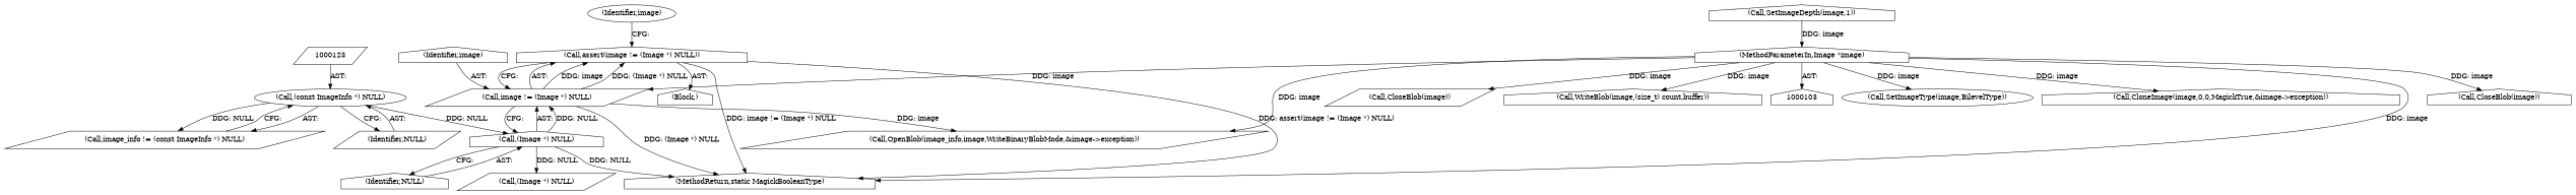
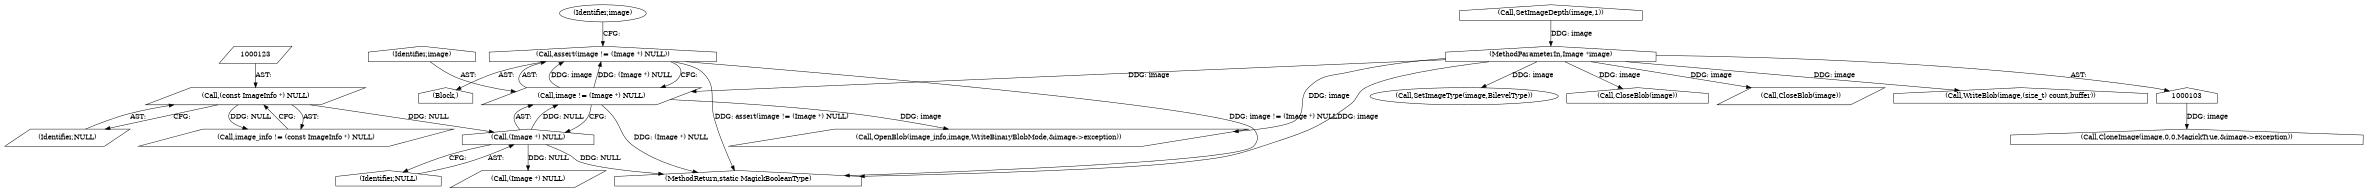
  digraph {
    node [shape=house]
    n1 [label="(Call,assert(image != (Image *) NULL))"]
    n2 [label="(Call,image != (Image *) NULL)" shape=parallelogram]
    n3 [label="(MethodReturn,static MagickBooleanType)"]
    n4 [label="(Block,)"]
    n5 [label="(Call,(Image *) NULL)"]
    n6 [label="(Call,OpenBlob(image_info,image,WriteBinaryBlobMode,&image->exception))" shape=parallelogram]
    n7 [label="(Identifier,NULL)"]
    n8 [label="(Call,(Image *) NULL)" shape=parallelogram]
    n9 [label="(MethodParameterIn,Image *image)"]
    n10 [label="(Call,SetImageType(image,BilevelType))" shape=ellipse]
    n11 [label="(Call,CloneImage(image,0,0,MagickTrue,&image->exception))"]
    n12 [label="(Call,CloseBlob(image))"]
    n13 [label="(Call,CloseBlob(image))" shape=parallelogram]
    n14 [label="(Call,WriteBlob(image,(size_t) count,buffer))"]
    1000103
    n16 [label="(Call,SetImageDepth(image,1))"]
-   n17 [label="(Call,(const ImageInfo *) NULL)" shape=ellipse]
+   n17 [label="(Call,(const ImageInfo *) NULL)" shape=parallelogram]
    n18 [label="(Call,image_info != (const ImageInfo *) NULL)" shape=parallelogram]
    n19 [label="(Identifier,NULL)" shape=parallelogram]
    n20 [label="(Identifier,image)" shape=ellipse]
    n21 [label="(Identifier,image)"]
    1000123 [shape=parallelogram]
    n1 -> n2 [label="CFG: "]
    n1 -> n3 [label="DDG: image != (Image *) NULL"]
    n1 -> n3 [label="DDG: assert(image != (Image *) NULL)"]
    n1 -> n4 [label="AST: "]
    n2 -> n1 [label="AST: "]
    n2 -> n1 [label="DDG: image"]
    n2 -> n1 [label="DDG: (Image *) NULL"]
    n2 -> n3 [label="DDG: (Image *) NULL"]
    n2 -> n5 [label="CFG: "]
    n2 -> n6 [label="DDG: image"]
    n5 -> n2 [label="AST: "]
    n5 -> n2 [label="DDG: NULL"]
    n5 -> n3 [label="DDG: NULL"]
    n5 -> n7 [label="CFG: "]
    n5 -> n8 [label="DDG: NULL"]
    n7 -> n5 [label="AST: "]
    n9 -> n2 [label="DDG: image"]
    n9 -> n3 [label="DDG: image"]
    n9 -> n6 [label="DDG: image"]
    n9 -> n10 [label="DDG: image"]
-   n9 -> n11 [label="DDG: image"]
+   1000103 -> n11 [label="DDG: image"]
    n9 -> n12 [label="DDG: image"]
    n9 -> n13 [label="DDG: image"]
    n9 -> n14 [label="DDG: image"]
    n9 -> 1000103 [label="AST: "]
    n16 -> n9 [label="DDG: image"]
    n17 -> n5 [label="DDG: NULL"]
    n17 -> n18 [label="AST: "]
    n17 -> n18 [label="DDG: NULL"]
    n17 -> n19 [label="CFG: "]
    n18 -> n17 [label="CFG: "]
    n19 -> n17 [label="AST: "]
    n20 -> n1 [label="CFG: "]
    n21 -> n2 [label="AST: "]
    1000123 -> n17 [label="AST: "]
  }
